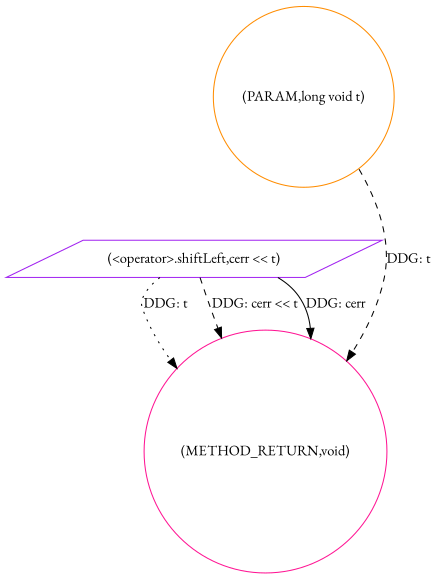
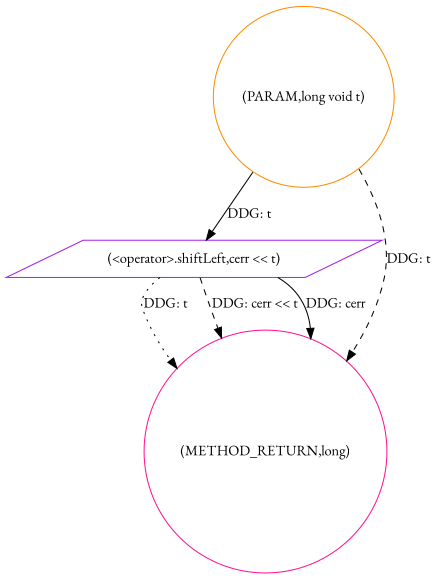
  digraph {
    fontname="EB Garamond"
    node [fontname="EB Garamond" shape=circle]
    edge [fontname="EB Garamond" style=solid]
    n1 [color=darkorange label="(PARAM,long void t)"]
    n2 [color=purple label="(<operator>.shiftLeft,cerr << t)" shape=parallelogram]
-   n3 [color=deeppink label="(METHOD_RETURN,void)"]
+   n3 [color=deeppink label="(METHOD_RETURN,long)"]
+   n1 -> n2 [label="DDG: t"]
    n1 -> n3 [label="DDG: t" style=dashed]
    n2 -> n3 [label="DDG: t" style=dotted]
    n2 -> n3 [label="DDG: cerr << t" style=dashed]
    n2 -> n3 [label="DDG: cerr"]
  }
